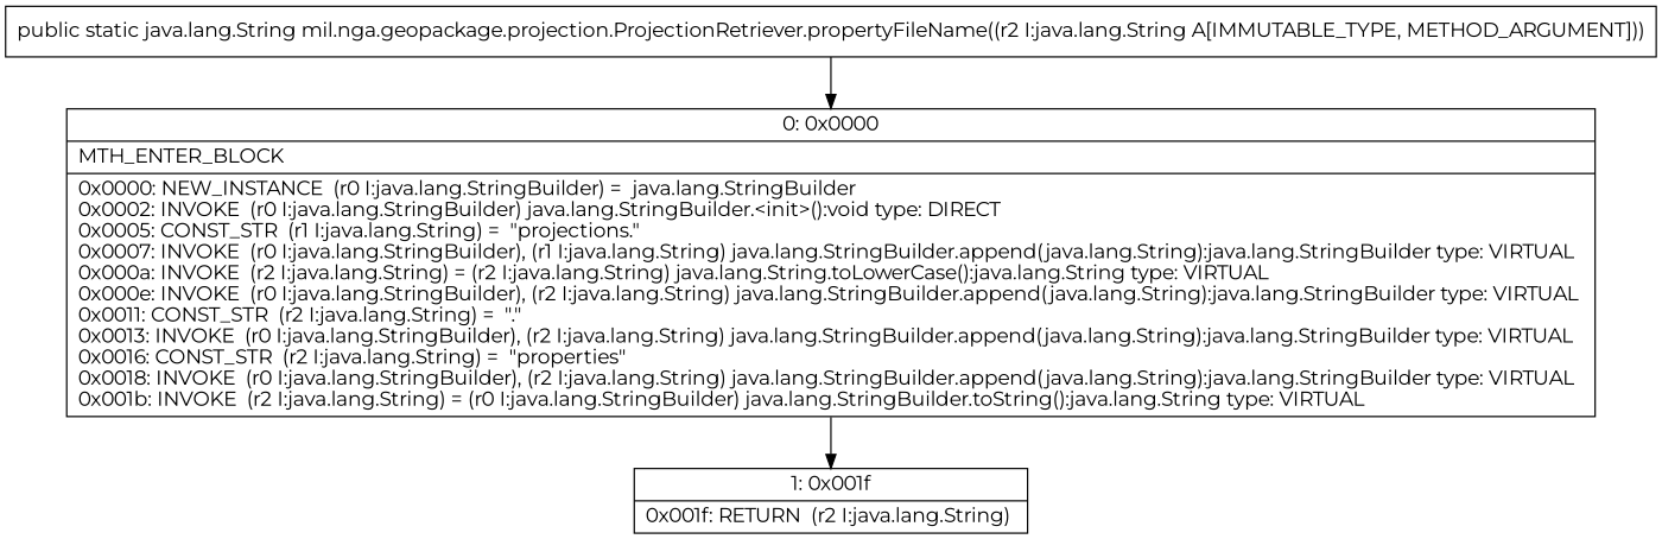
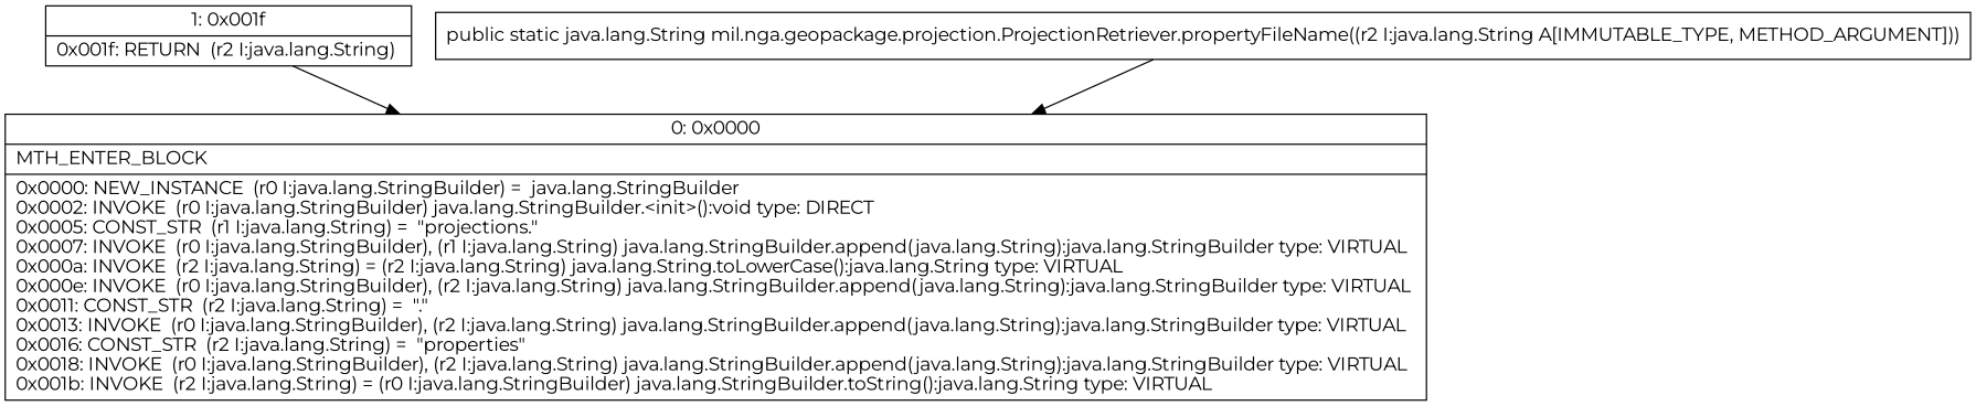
  digraph {
    fontname=Montserrat
    node [shape=record fontname=Montserrat]
    edge [fontname=Montserrat]
    n1 [label="{0\:\ 0x0000|MTH_ENTER_BLOCK\l|0x0000: NEW_INSTANCE  (r0 I:java.lang.StringBuilder) =  java.lang.StringBuilder \l0x0002: INVOKE  (r0 I:java.lang.StringBuilder) java.lang.StringBuilder.\<init\>():void type: DIRECT \l0x0005: CONST_STR  (r1 I:java.lang.String) =  \"projections.\" \l0x0007: INVOKE  (r0 I:java.lang.StringBuilder), (r1 I:java.lang.String) java.lang.StringBuilder.append(java.lang.String):java.lang.StringBuilder type: VIRTUAL \l0x000a: INVOKE  (r2 I:java.lang.String) = (r2 I:java.lang.String) java.lang.String.toLowerCase():java.lang.String type: VIRTUAL \l0x000e: INVOKE  (r0 I:java.lang.StringBuilder), (r2 I:java.lang.String) java.lang.StringBuilder.append(java.lang.String):java.lang.StringBuilder type: VIRTUAL \l0x0011: CONST_STR  (r2 I:java.lang.String) =  \".\" \l0x0013: INVOKE  (r0 I:java.lang.StringBuilder), (r2 I:java.lang.String) java.lang.StringBuilder.append(java.lang.String):java.lang.StringBuilder type: VIRTUAL \l0x0016: CONST_STR  (r2 I:java.lang.String) =  \"properties\" \l0x0018: INVOKE  (r0 I:java.lang.StringBuilder), (r2 I:java.lang.String) java.lang.StringBuilder.append(java.lang.String):java.lang.StringBuilder type: VIRTUAL \l0x001b: INVOKE  (r2 I:java.lang.String) = (r0 I:java.lang.StringBuilder) java.lang.StringBuilder.toString():java.lang.String type: VIRTUAL \l}"]
    n2 [label="{1\:\ 0x001f|0x001f: RETURN  (r2 I:java.lang.String) \l}"]
    n3 [label="{public static java.lang.String mil.nga.geopackage.projection.ProjectionRetriever.propertyFileName((r2 I:java.lang.String A[IMMUTABLE_TYPE, METHOD_ARGUMENT])) }"]
-   n1 -> n2
+   n2 -> n1
    n3 -> n1
  }
